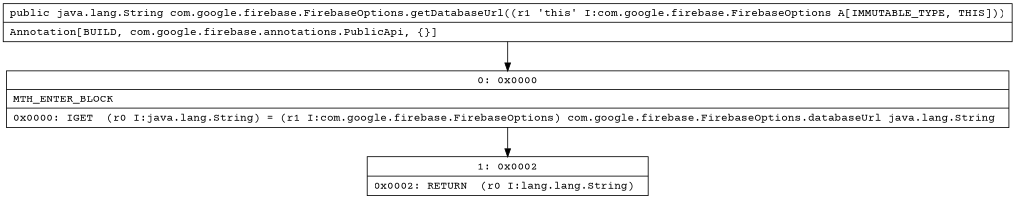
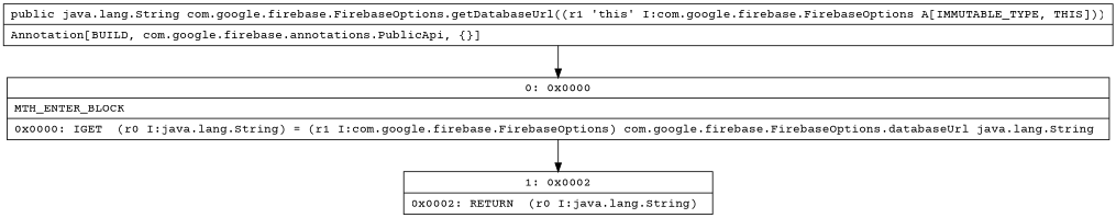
  digraph {
    fontname="Courier Prime"
    node [shape=record fontname="Courier Prime"]
    edge [fontname="Courier Prime"]
    n1 [label="{0\:\ 0x0000|MTH_ENTER_BLOCK\l|0x0000: IGET  (r0 I:java.lang.String) = (r1 I:com.google.firebase.FirebaseOptions) com.google.firebase.FirebaseOptions.databaseUrl java.lang.String \l}"]
-   n2 [label="{1\:\ 0x0002|0x0002: RETURN  (r0 I:lang.lang.String) \l}"]
+   n2 [label="{1\:\ 0x0002|0x0002: RETURN  (r0 I:java.lang.String) \l}"]
    n3 [label="{public java.lang.String com.google.firebase.FirebaseOptions.getDatabaseUrl((r1 'this' I:com.google.firebase.FirebaseOptions A[IMMUTABLE_TYPE, THIS]))  | Annotation[BUILD, com.google.firebase.annotations.PublicApi, \{\}]\l}"]
    n1 -> n2
    n3 -> n1
  }
